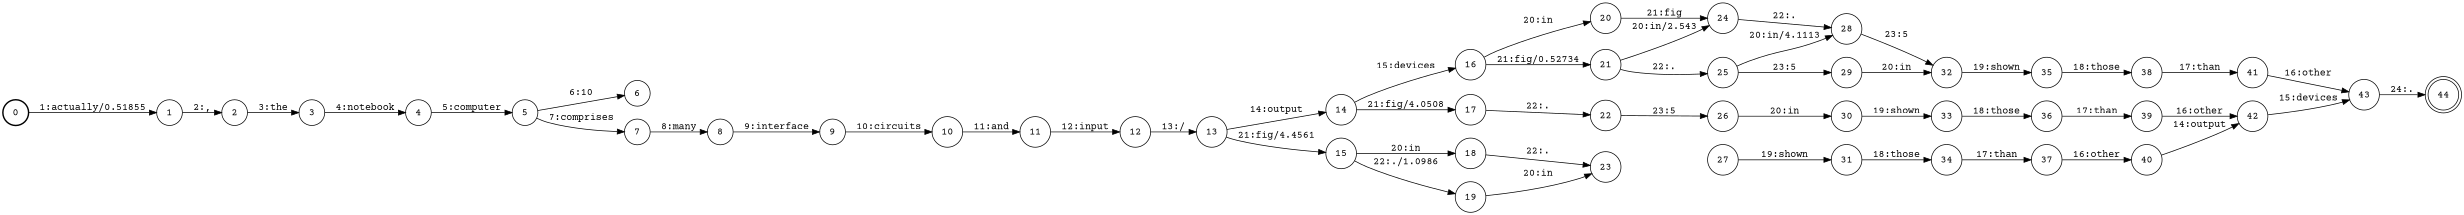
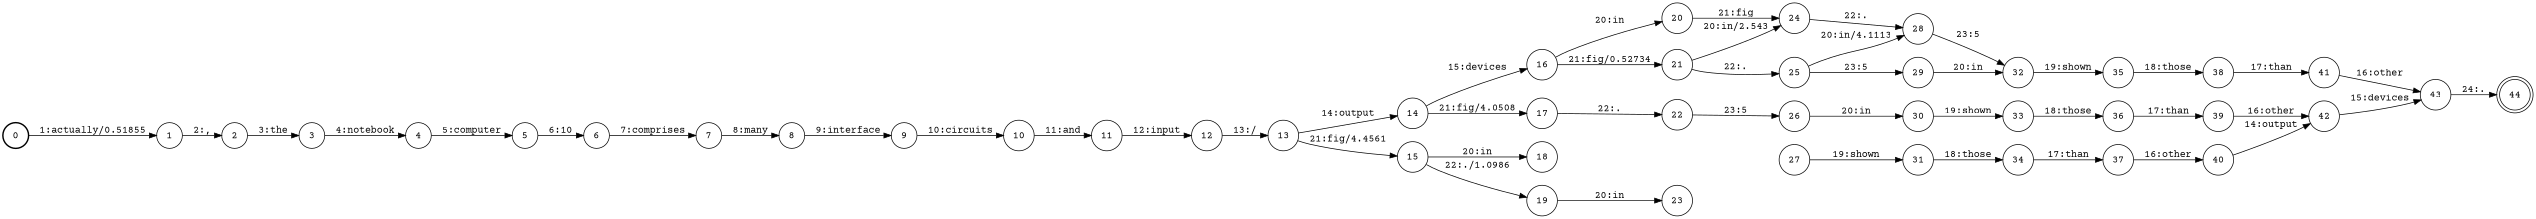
  digraph {
    fontname="Courier Prime"
    nodesep=0.25
    rankdir=LR
    ranksep=0.4
    node [fontname="Courier Prime" fontsize=14 shape=circle style=solid]
    edge [fontname="Courier Prime" fontsize=14]
    n1 [label=0 style=bold]
    n2 [label=1]
    n3 [label=2]
    n4 [label=3]
    n5 [label=4]
    n6 [label=5]
    n7 [label=6]
    n8 [label=7]
    n9 [label=8]
    n10 [label=9]
    n11 [label=10]
    n12 [label=11]
    n13 [label=12]
    n14 [label=13]
    n15 [label=14]
    n16 [label=15]
    n17 [label=16]
    n18 [label=17]
    n19 [label=18]
    n20 [label=19]
    n21 [label=20]
    n22 [label=21]
    n23 [label=22]
    n24 [label=23]
    n25 [label=24]
    n26 [label=25]
    n27 [label=26]
    n28 [label=28]
    n29 [label=29]
    n30 [label=30]
    n31 [label=27]
    n32 [label=31]
    n33 [label=32]
    n34 [label=33]
    n35 [label=34]
    n36 [label=35]
    n37 [label=36]
    n38 [label=37]
    n39 [label=38]
    n40 [label=39]
    n41 [label=40]
    n42 [label=41]
    n43 [label=42]
    n44 [label=43]
    n45 [label=44 shape=doublecircle]
    n1 -> n2 [label="1:actually/0.51855"]
    n2 -> n3 [label="2:,"]
    n3 -> n4 [label="3:the"]
    n4 -> n5 [label="4:notebook"]
    n5 -> n6 [label="5:computer"]
    n6 -> n7 [label="6:10"]
-   n6 -> n8 [label="7:comprises"]
+   n7 -> n8 [label="7:comprises"]
    n8 -> n9 [label="8:many"]
    n9 -> n10 [label="9:interface"]
    n10 -> n11 [label="10:circuits"]
    n11 -> n12 [label="11:and"]
    n12 -> n13 [label="12:input"]
    n13 -> n14 [label="13:/"]
    n14 -> n15 [label="14:output"]
    n14 -> n16 [label="21:fig/4.4561"]
    n15 -> n17 [label="15:devices"]
    n15 -> n18 [label="21:fig/4.0508"]
    n16 -> n19 [label="20:in"]
    n16 -> n20 [label="22:./1.0986"]
    n17 -> n21 [label="20:in"]
    n17 -> n22 [label="21:fig/0.52734"]
    n18 -> n23 [label="22:."]
-   n19 -> n24 [label="22:."]
    n20 -> n24 [label="20:in"]
    n21 -> n25 [label="21:fig"]
    n22 -> n25 [label="20:in/2.543"]
    n22 -> n26 [label="22:."]
    n23 -> n27 [label="23:5"]
    n25 -> n28 [label="22:."]
    n26 -> n28 [label="20:in/4.1113"]
    n26 -> n29 [label="23:5"]
    n27 -> n30 [label="20:in"]
    n28 -> n33 [label="23:5"]
    n29 -> n33 [label="20:in"]
    n30 -> n34 [label="19:shown"]
    n31 -> n32 [label="19:shown"]
    n32 -> n35 [label="18:those"]
    n33 -> n36 [label="19:shown"]
    n34 -> n37 [label="18:those"]
    n35 -> n38 [label="17:than"]
    n36 -> n39 [label="18:those"]
    n37 -> n40 [label="17:than"]
    n38 -> n41 [label="16:other"]
    n39 -> n42 [label="17:than"]
    n40 -> n43 [label="16:other"]
    n41 -> n43 [label="14:output"]
    n42 -> n44 [label="16:other"]
    n43 -> n44 [label="15:devices"]
    n44 -> n45 [label="24:."]
  }
